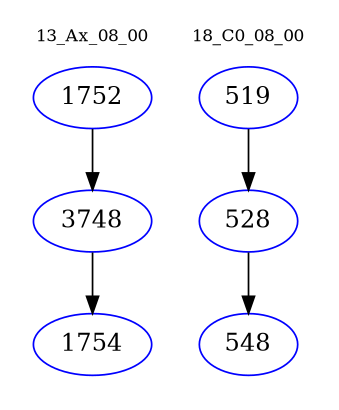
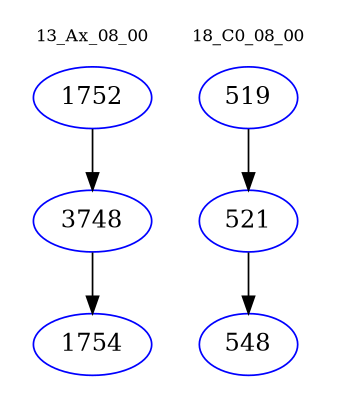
  digraph {
    node [color=blue]
    edge [color=black]
    n1 [label=1752]
    n2 [label=3748]
    n3 [label=1754]
    n4 [label=519]
-   n5 [label=528]
+   n5 [label=521]
    n6 [label=548]
    subgraph cluster_1 {
      color=white
      fontsize=10
      label="13_Ax_08_00"
      n1
      n2
      n3
    }
    subgraph cluster_2 {
      color=white
      fontsize=10
      label="18_C0_08_00"
      n4
      n5
      n6
    }
    n1 -> n2
    n2 -> n3
    n4 -> n5
    n5 -> n6
  }
